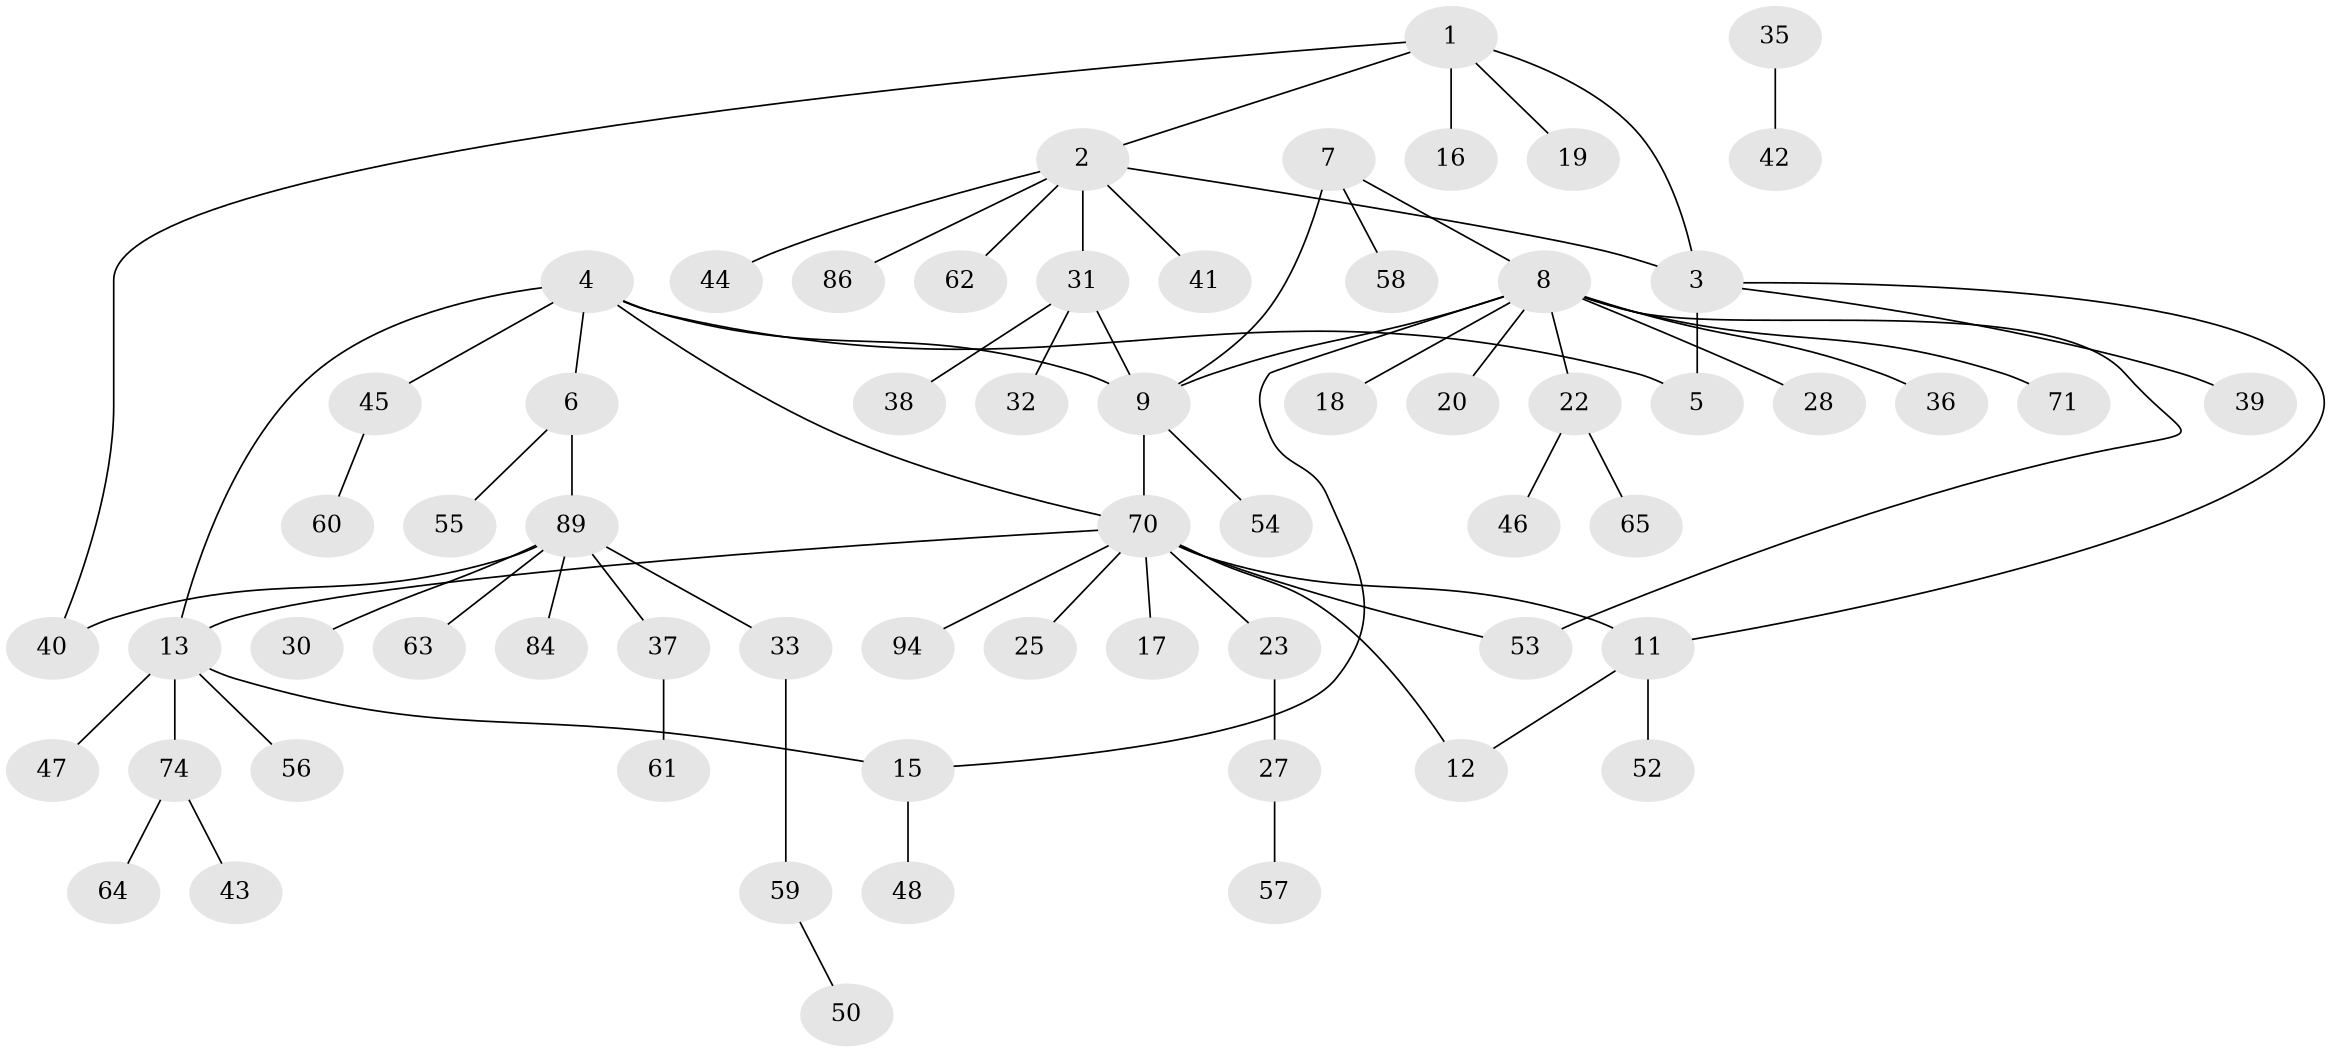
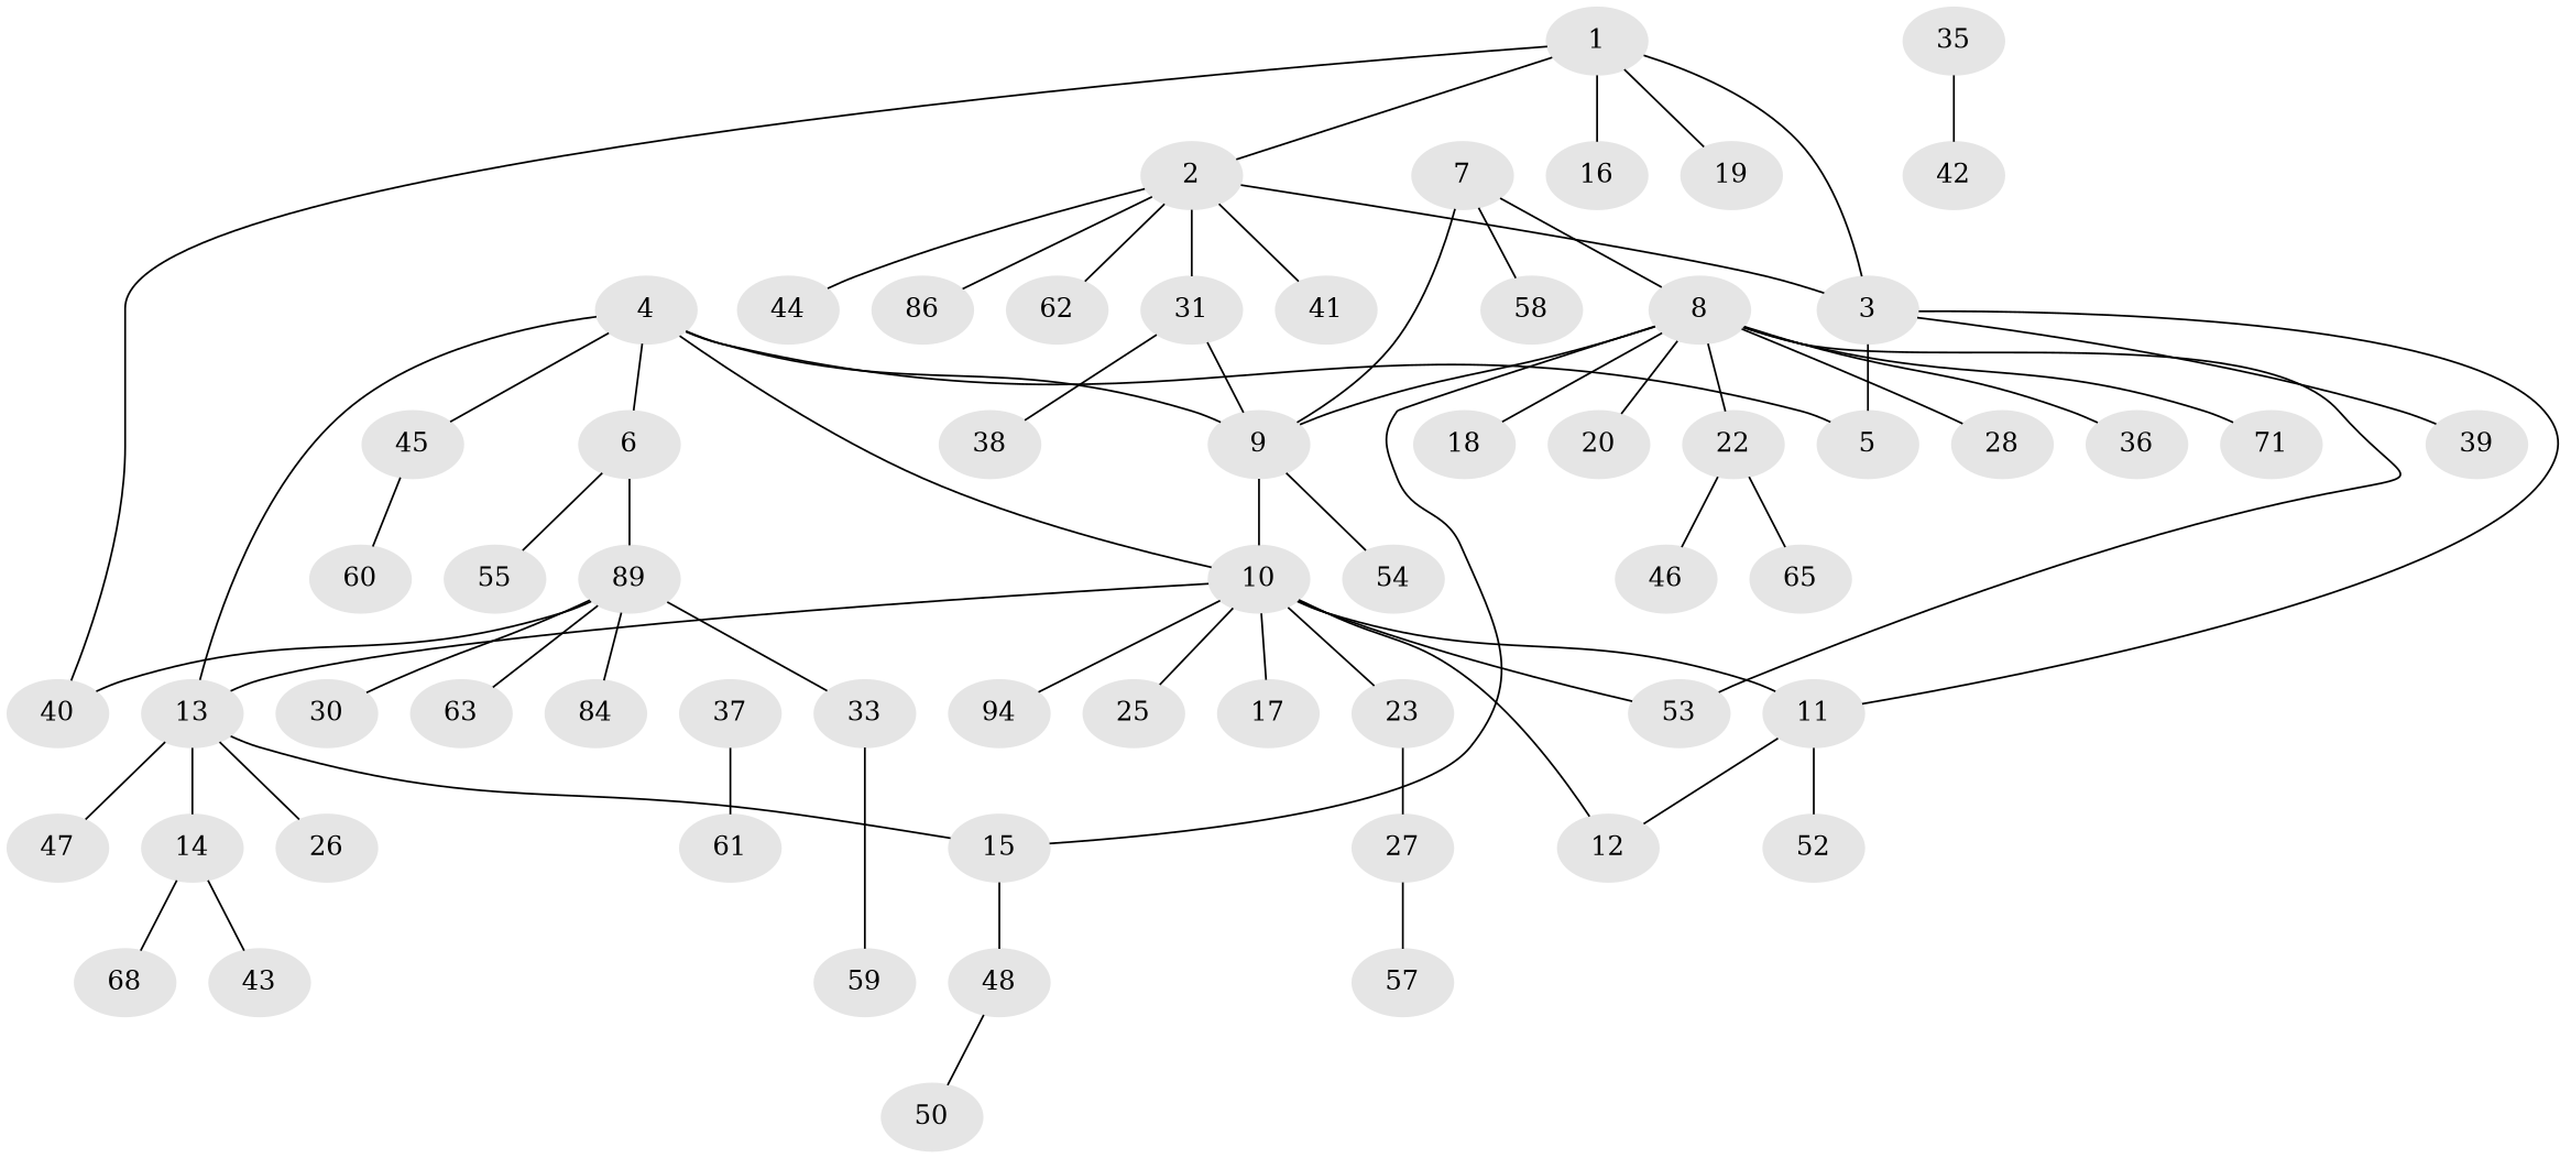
  graph {
    node [color=gray90 style=filled]
    1
    2
    3
    16
    19
    40
    31
    41
    44
    n10 [label=86]
    62
    5
    11
    39
    9
-   10 [label=70]
+   10
    54
    15
    48
-   32
    38
    52
    12
    4
    6
    13
    45
    n28 [label=89]
    55
    53
    17
    23
    n33 [label=94]
    25
-   14 [label=74]
-   26 [label=56]
+   14
+   26
    47
    60
    30
    33
    n41 [label=84]
    37
    63
    7
    8
    58
    18
    20
    22
    28
    36
    n52 [label=71]
    46
    65
    35
    42
    27
    43
-   64
+   64 [label=68]
    50
    57
    59
    61
    1 -- 2
    1 -- 3
    1 -- 16
    1 -- 19
    1 -- 40
    2 -- 3
    2 -- 31
    2 -- 41
    2 -- 44
    2 -- n10
    2 -- 62
    3 -- 5
    3 -- 11
    3 -- 39
    31 -- 9
-   31 -- 32
    31 -- 38
    11 -- 52
    11 -- 12
    9 -- 10
    9 -- 54
    10 -- 11
    10 -- 12
    10 -- 13
    10 -- 53
    10 -- 17
    10 -- 23
    10 -- n33
    10 -- 25
    15 -- 48
-   59 -- 50
+   48 -- 50
    4 -- 5
    4 -- 9
    4 -- 10
    4 -- 6
    4 -- 13
    4 -- 45
    6 -- n28
    6 -- 55
    13 -- 15
    13 -- 14
    13 -- 26
    13 -- 47
    45 -- 60
    n28 -- 40
    n28 -- 30
    n28 -- 33
    n28 -- n41
-   n28 -- 37
    n28 -- 63
    23 -- 27
    14 -- 43
    14 -- 64
    33 -- 59
    37 -- 61
    7 -- 9
    7 -- 8
    7 -- 58
    8 -- 9
    8 -- 15
    8 -- 53
    8 -- 18
    8 -- 20
    8 -- 22
    8 -- 28
    8 -- 36
    8 -- n52
    22 -- 46
    22 -- 65
    35 -- 42
    27 -- 57
  }
